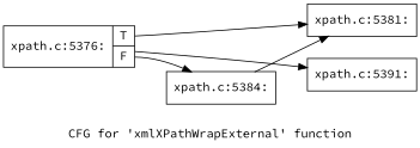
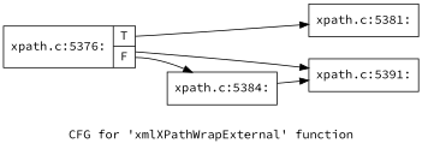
  digraph {
    fontname="Source Code Pro"
    label="CFG for 'xmlXPathWrapExternal' function"
    rankdir=LR
    node [fontname="Source Code Pro" shape=record]
    edge [fontname="Source Code Pro"]
    n1 [label="{xpath.c:5376:|{<s0>T|<s1>F}}"]
    n2 [label="{xpath.c:5381:}"]
    n3 [label="{xpath.c:5384:}"]
    n4 [label="{xpath.c:5391:}"]
    n1 -> n2 [tailport=s0]
    n1 -> n3 [tailport=s1]
    n1 -> n4
-   n3 -> n2
+   n3 -> n4
  }
